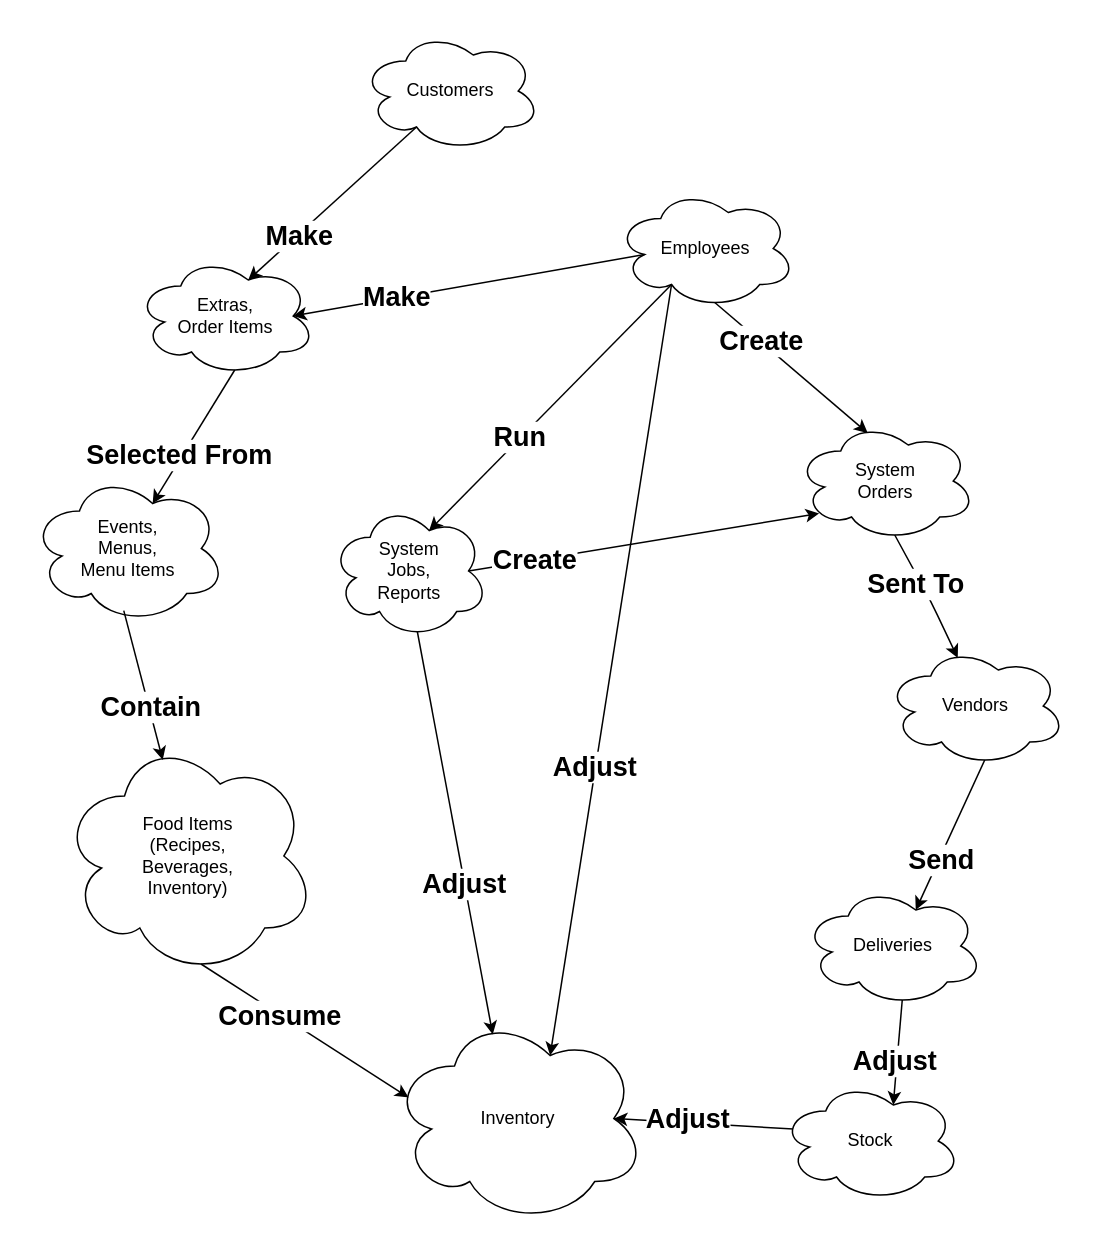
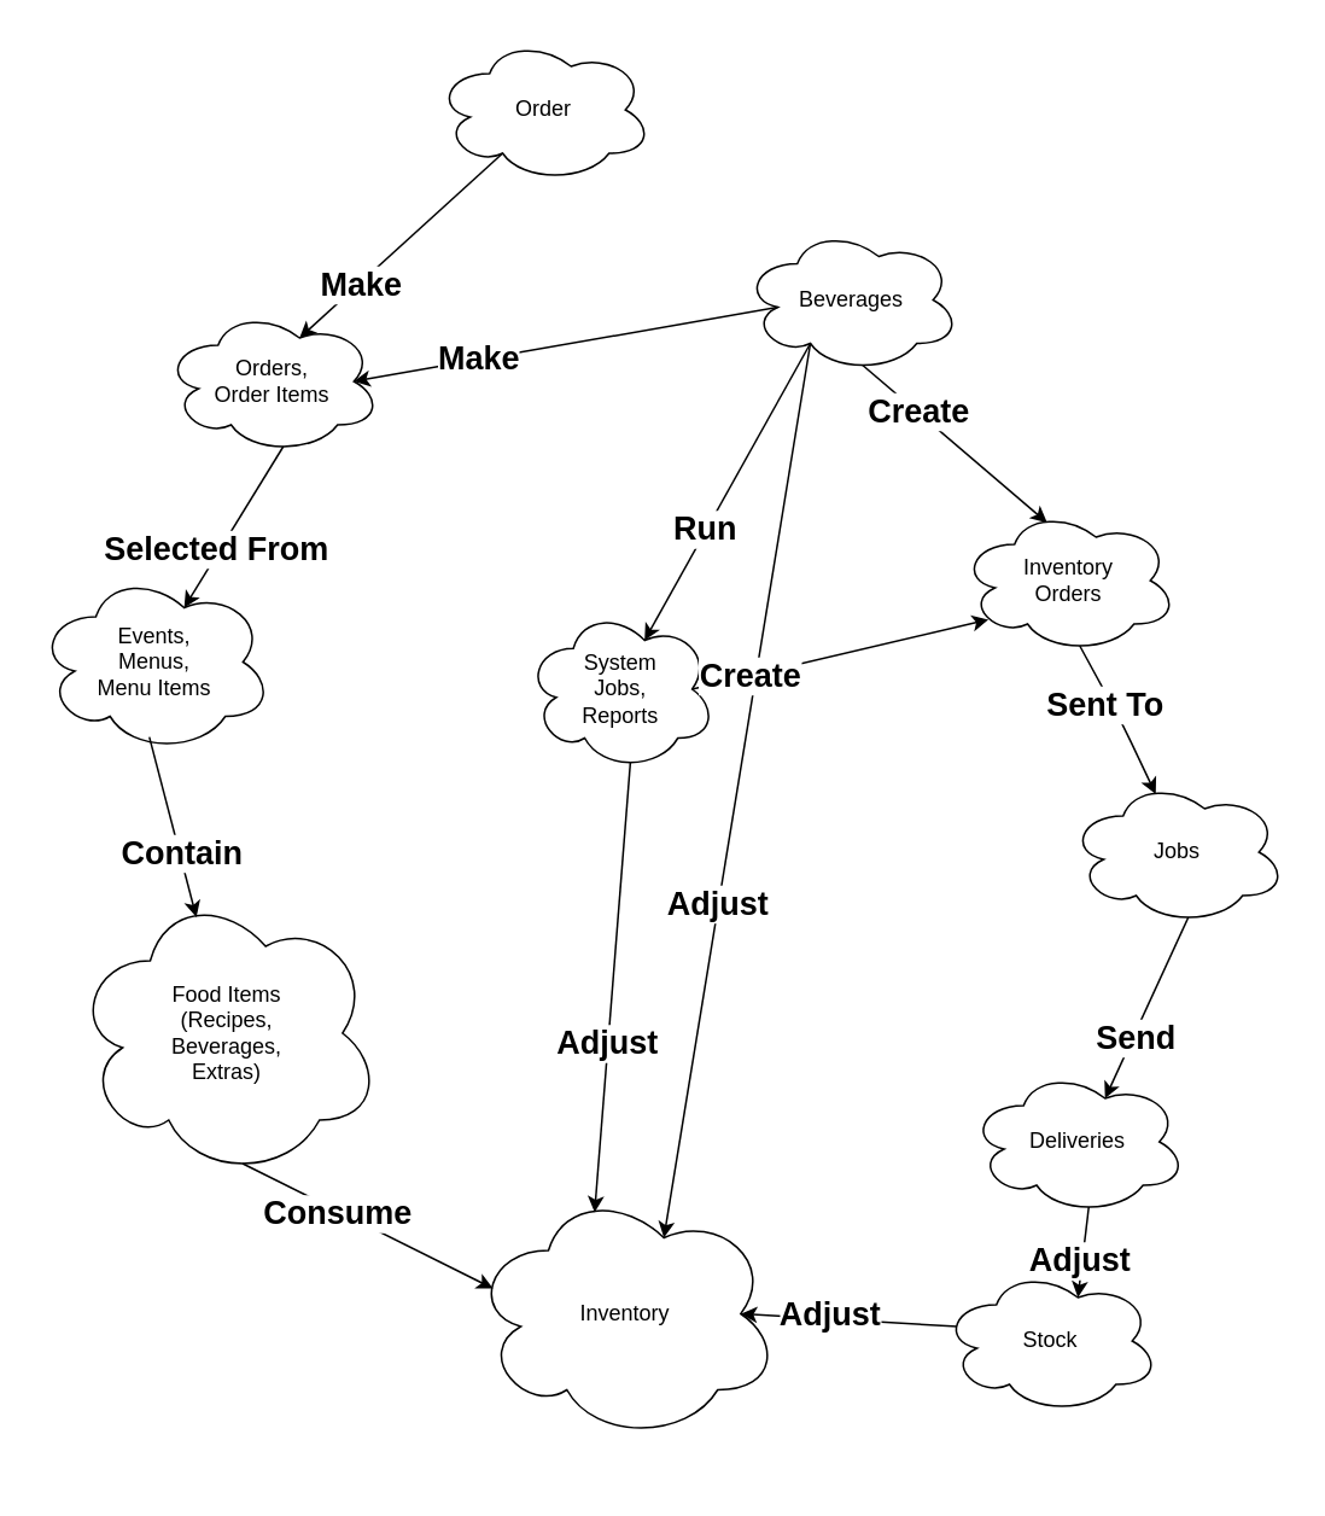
  <mxCell id="0" />
  <mxCell id="1" parent="0" />
- <mxCell id="2" value="Extras,&lt;br&gt;Order Items" style="ellipse;shape=cloud;whiteSpace=wrap;html=1;" parent="1" vertex="1"><mxGeometry x="90" y="170" width="120" height="80" as="geometry" /></mxCell>
+ <mxCell id="2" value="Orders,&lt;br&gt;Order Items" style="ellipse;shape=cloud;whiteSpace=wrap;html=1;" parent="1" vertex="1"><mxGeometry x="90" y="170" width="120" height="80" as="geometry" /></mxCell>
  <mxCell id="3" value="Events,&lt;br&gt;Menus,&lt;br&gt;Menu Items" style="ellipse;shape=cloud;whiteSpace=wrap;html=1;" parent="1" vertex="1"><mxGeometry x="20" y="315" width="130" height="100" as="geometry" /></mxCell>
- <mxCell id="4" value="Food Items&lt;br&gt;(Recipes, &lt;br&gt;Beverages, &lt;br&gt;Inventory)" style="ellipse;shape=cloud;whiteSpace=wrap;html=1;" parent="1" vertex="1"><mxGeometry x="40" y="490" width="170" height="160" as="geometry" /></mxCell>
- <mxCell id="5" value="Inventory" style="ellipse;shape=cloud;whiteSpace=wrap;html=1;" parent="1" vertex="1"><mxGeometry x="260" y="675" width="170" height="140" as="geometry" /></mxCell>
- <mxCell id="6" value="Vendors" style="ellipse;shape=cloud;whiteSpace=wrap;html=1;" parent="1" vertex="1"><mxGeometry x="590" y="430" width="120" height="80" as="geometry" /></mxCell>
- <mxCell id="7" value="System&lt;br&gt;Orders" style="ellipse;shape=cloud;whiteSpace=wrap;html=1;" parent="1" vertex="1"><mxGeometry x="530" y="280" width="120" height="80" as="geometry" /></mxCell>
+ <mxCell id="4" value="Food Items&lt;br&gt;(Recipes, &lt;br&gt;Beverages, &lt;br&gt;Extras)" style="ellipse;shape=cloud;whiteSpace=wrap;html=1;" parent="1" vertex="1"><mxGeometry x="40" y="490" width="170" height="160" as="geometry" /></mxCell>
+ <mxCell id="5" value="Inventory" style="ellipse;shape=cloud;whiteSpace=wrap;html=1;" parent="1" vertex="1"><mxGeometry x="260" y="655" width="170" height="140" as="geometry" /></mxCell>
+ <mxCell id="6" value="Jobs" style="ellipse;shape=cloud;whiteSpace=wrap;html=1;" parent="1" vertex="1"><mxGeometry x="590" y="430" width="120" height="80" as="geometry" /></mxCell>
+ <mxCell id="7" value="Inventory&lt;br&gt;Orders" style="ellipse;shape=cloud;whiteSpace=wrap;html=1;" parent="1" vertex="1"><mxGeometry x="530" y="280" width="120" height="80" as="geometry" /></mxCell>
  <mxCell id="8" value="Deliveries" style="ellipse;shape=cloud;whiteSpace=wrap;html=1;" parent="1" vertex="1"><mxGeometry x="535" y="590" width="120" height="80" as="geometry" /></mxCell>
- <mxCell id="9" value="Customers" style="ellipse;shape=cloud;whiteSpace=wrap;html=1;" parent="1" vertex="1"><mxGeometry x="240" y="20" width="120" height="80" as="geometry" /></mxCell>
- <mxCell id="10" value="Employees" style="ellipse;shape=cloud;whiteSpace=wrap;html=1;" parent="1" vertex="1"><mxGeometry x="410" y="125" width="120" height="80" as="geometry" /></mxCell>
+ <mxCell id="9" value="Order" style="ellipse;shape=cloud;whiteSpace=wrap;html=1;" parent="1" vertex="1"><mxGeometry x="240" y="20" width="120" height="80" as="geometry" /></mxCell>
+ <mxCell id="10" value="Beverages" style="ellipse;shape=cloud;whiteSpace=wrap;html=1;" parent="1" vertex="1"><mxGeometry x="410" y="125" width="120" height="80" as="geometry" /></mxCell>
  <mxCell id="11" value="" style="endArrow=classic;html=1;exitX=0.31;exitY=0.8;exitDx=0;exitDy=0;exitPerimeter=0;entryX=0.625;entryY=0.2;entryDx=0;entryDy=0;entryPerimeter=0;" parent="1" source="9" target="2" edge="1"><mxGeometry width="50" height="50" relative="1" as="geometry"><mxPoint x="260" y="345" as="sourcePoint" /><mxPoint x="310" y="295" as="targetPoint" /><Array as="points" /></mxGeometry></mxCell>
  <mxCell id="12" value="&lt;b&gt;&lt;font style=&quot;font-size: 18px&quot;&gt;Make&lt;/font&gt;&lt;/b&gt;" style="edgeLabel;html=1;align=center;verticalAlign=middle;resizable=0;points=[];" parent="11" vertex="1" connectable="0"><mxGeometry x="0.393" y="1" relative="1" as="geometry"><mxPoint x="-1" as="offset" /></mxGeometry></mxCell>
  <mxCell id="13" value="" style="endArrow=classic;html=1;exitX=0.55;exitY=0.95;exitDx=0;exitDy=0;exitPerimeter=0;entryX=0.625;entryY=0.2;entryDx=0;entryDy=0;entryPerimeter=0;" parent="1" source="2" target="3" edge="1"><mxGeometry width="50" height="50" relative="1" as="geometry"><mxPoint x="292.2" y="134" as="sourcePoint" /><mxPoint x="210" y="201" as="targetPoint" /></mxGeometry></mxCell>
  <mxCell id="14" value="&lt;b&gt;&lt;font style=&quot;font-size: 18px&quot;&gt;Selected From&lt;/font&gt;&lt;/b&gt;" style="edgeLabel;html=1;align=center;verticalAlign=middle;resizable=0;points=[];" parent="13" vertex="1" connectable="0"><mxGeometry x="0.306" y="-2" relative="1" as="geometry"><mxPoint as="offset" /></mxGeometry></mxCell>
  <mxCell id="15" value="" style="endArrow=classic;html=1;exitX=0.477;exitY=0.914;exitDx=0;exitDy=0;exitPerimeter=0;entryX=0.4;entryY=0.1;entryDx=0;entryDy=0;entryPerimeter=0;" parent="1" source="3" target="4" edge="1"><mxGeometry width="50" height="50" relative="1" as="geometry"><mxPoint x="302.2" y="144" as="sourcePoint" /><mxPoint x="220" y="211" as="targetPoint" /></mxGeometry></mxCell>
  <mxCell id="16" value="&lt;b&gt;&lt;font style=&quot;font-size: 18px&quot;&gt;Contain&lt;/font&gt;&lt;/b&gt;" style="edgeLabel;html=1;align=center;verticalAlign=middle;resizable=0;points=[];" parent="15" vertex="1" connectable="0"><mxGeometry x="0.284" y="1" relative="1" as="geometry"><mxPoint as="offset" /></mxGeometry></mxCell>
  <mxCell id="17" value="" style="endArrow=classic;html=1;exitX=0.16;exitY=0.55;exitDx=0;exitDy=0;exitPerimeter=0;entryX=0.875;entryY=0.5;entryDx=0;entryDy=0;entryPerimeter=0;" parent="1" source="10" target="2" edge="1"><mxGeometry width="50" height="50" relative="1" as="geometry"><mxPoint x="312.2" y="154" as="sourcePoint" /><mxPoint x="280" y="221" as="targetPoint" /></mxGeometry></mxCell>
  <mxCell id="18" value="&lt;b&gt;&lt;font style=&quot;font-size: 18px&quot;&gt;Make&lt;/font&gt;&lt;/b&gt;" style="edgeLabel;html=1;align=center;verticalAlign=middle;resizable=0;points=[];" parent="17" vertex="1" connectable="0"><mxGeometry x="0.416" relative="1" as="geometry"><mxPoint as="offset" /></mxGeometry></mxCell>
  <mxCell id="19" value="" style="endArrow=classic;html=1;exitX=0.55;exitY=0.95;exitDx=0;exitDy=0;exitPerimeter=0;entryX=0.4;entryY=0.1;entryDx=0;entryDy=0;entryPerimeter=0;" parent="1" source="10" target="7" edge="1"><mxGeometry width="50" height="50" relative="1" as="geometry"><mxPoint x="379.2" y="229" as="sourcePoint" /><mxPoint x="240" y="225" as="targetPoint" /></mxGeometry></mxCell>
  <mxCell id="20" value="&lt;b&gt;&lt;font style=&quot;font-size: 18px&quot;&gt;Create&lt;/font&gt;&lt;/b&gt;" style="edgeLabel;html=1;align=center;verticalAlign=middle;resizable=0;points=[];" parent="19" vertex="1" connectable="0"><mxGeometry x="-0.405" relative="1" as="geometry"><mxPoint as="offset" /></mxGeometry></mxCell>
  <mxCell id="21" value="" style="endArrow=classic;html=1;exitX=0.55;exitY=0.95;exitDx=0;exitDy=0;exitPerimeter=0;entryX=0.07;entryY=0.4;entryDx=0;entryDy=0;entryPerimeter=0;" parent="1" source="4" target="5" edge="1"><mxGeometry width="50" height="50" relative="1" as="geometry"><mxPoint x="162.01" y="406.4" as="sourcePoint" /><mxPoint x="153" y="451" as="targetPoint" /></mxGeometry></mxCell>
  <mxCell id="22" value="&lt;b&gt;&lt;font style=&quot;font-size: 18px&quot;&gt;Consume&lt;/font&gt;&lt;/b&gt;" style="edgeLabel;html=1;align=center;verticalAlign=middle;resizable=0;points=[];" parent="21" vertex="1" connectable="0"><mxGeometry x="-0.221" y="-4" relative="1" as="geometry"><mxPoint y="-3" as="offset" /></mxGeometry></mxCell>
  <mxCell id="23" value="" style="endArrow=classic;html=1;exitX=0.55;exitY=0.95;exitDx=0;exitDy=0;exitPerimeter=0;entryX=0.4;entryY=0.1;entryDx=0;entryDy=0;entryPerimeter=0;" parent="1" source="7" target="6" edge="1"><mxGeometry width="50" height="50" relative="1" as="geometry"><mxPoint x="172.01" y="416.4" as="sourcePoint" /><mxPoint x="163" y="461" as="targetPoint" /><Array as="points"><mxPoint x="620" y="400" /></Array></mxGeometry></mxCell>
  <mxCell id="24" value="&lt;b&gt;&lt;font style=&quot;font-size: 18px&quot;&gt;Sent To&lt;/font&gt;&lt;/b&gt;" style="edgeLabel;html=1;align=center;verticalAlign=middle;resizable=0;points=[];" parent="23" vertex="1" connectable="0"><mxGeometry x="-0.243" y="-4" relative="1" as="geometry"><mxPoint as="offset" /></mxGeometry></mxCell>
  <mxCell id="25" value="" style="endArrow=classic;html=1;exitX=0.55;exitY=0.95;exitDx=0;exitDy=0;exitPerimeter=0;entryX=0.625;entryY=0.2;entryDx=0;entryDy=0;entryPerimeter=0;" parent="1" source="6" target="8" edge="1"><mxGeometry width="50" height="50" relative="1" as="geometry"><mxPoint x="182.01" y="426.4" as="sourcePoint" /><mxPoint x="173" y="471" as="targetPoint" /></mxGeometry></mxCell>
  <mxCell id="26" value="&lt;b&gt;&lt;font style=&quot;font-size: 18px&quot;&gt;Send&lt;/font&gt;&lt;/b&gt;" style="edgeLabel;html=1;align=center;verticalAlign=middle;resizable=0;points=[];" parent="25" vertex="1" connectable="0"><mxGeometry x="0.32" y="1" relative="1" as="geometry"><mxPoint as="offset" /></mxGeometry></mxCell>
  <mxCell id="27" value="" style="endArrow=classic;html=1;exitX=0.07;exitY=0.4;exitDx=0;exitDy=0;exitPerimeter=0;entryX=0.875;entryY=0.5;entryDx=0;entryDy=0;entryPerimeter=0;" parent="1" source="38" target="5" edge="1"><mxGeometry width="50" height="50" relative="1" as="geometry"><mxPoint x="192.01" y="436.4" as="sourcePoint" /><mxPoint x="183" y="481" as="targetPoint" /></mxGeometry></mxCell>
  <mxCell id="28" value="&lt;b&gt;&lt;font style=&quot;font-size: 18px&quot;&gt;Adjust&lt;/font&gt;&lt;/b&gt;" style="edgeLabel;html=1;align=center;verticalAlign=middle;resizable=0;points=[];" parent="27" vertex="1" connectable="0"><mxGeometry x="0.177" y="-2" relative="1" as="geometry"><mxPoint as="offset" /></mxGeometry></mxCell>
  <mxCell id="29" value="" style="endArrow=classic;html=1;exitX=0.31;exitY=0.8;exitDx=0;exitDy=0;exitPerimeter=0;entryX=0.625;entryY=0.2;entryDx=0;entryDy=0;entryPerimeter=0;" parent="1" source="10" target="5" edge="1"><mxGeometry width="50" height="50" relative="1" as="geometry"><mxPoint x="202.01" y="446.4" as="sourcePoint" /><mxPoint x="193" y="491" as="targetPoint" /></mxGeometry></mxCell>
  <mxCell id="30" value="&lt;b&gt;&lt;font style=&quot;font-size: 18px&quot;&gt;Adjust&lt;/font&gt;&lt;/b&gt;" style="edgeLabel;html=1;align=center;verticalAlign=middle;resizable=0;points=[];" parent="29" vertex="1" connectable="0"><mxGeometry x="0.254" y="-1" relative="1" as="geometry"><mxPoint as="offset" /></mxGeometry></mxCell>
- <mxCell id="31" value="System&lt;br&gt;Jobs,&lt;br&gt;Reports" style="ellipse;shape=cloud;whiteSpace=wrap;html=1;" parent="1" vertex="1"><mxGeometry x="220" y="335" width="105" height="90" as="geometry" /></mxCell>
+ <mxCell id="31" value="System&lt;br&gt;Jobs,&lt;br&gt;Reports" style="ellipse;shape=cloud;whiteSpace=wrap;html=1;" parent="1" vertex="1"><mxGeometry x="290" y="335" width="105" height="90" as="geometry" /></mxCell>
  <mxCell id="32" value="" style="endArrow=classic;html=1;exitX=0.875;exitY=0.5;exitDx=0;exitDy=0;exitPerimeter=0;entryX=0.13;entryY=0.77;entryDx=0;entryDy=0;entryPerimeter=0;" parent="1" source="31" target="7" edge="1"><mxGeometry width="50" height="50" relative="1" as="geometry"><mxPoint x="397.2" y="249" as="sourcePoint" /><mxPoint x="346.25" y="653" as="targetPoint" /></mxGeometry></mxCell>
  <mxCell id="33" value="&lt;b&gt;&lt;font style=&quot;font-size: 18px&quot;&gt;Create&lt;/font&gt;&lt;/b&gt;" style="edgeLabel;html=1;align=center;verticalAlign=middle;resizable=0;points=[];" parent="32" vertex="1" connectable="0"><mxGeometry x="-0.691" y="1" relative="1" as="geometry"><mxPoint x="7" y="-1" as="offset" /></mxGeometry></mxCell>
  <mxCell id="34" value="" style="endArrow=classic;html=1;exitX=0.55;exitY=0.95;exitDx=0;exitDy=0;exitPerimeter=0;entryX=0.4;entryY=0.1;entryDx=0;entryDy=0;entryPerimeter=0;" parent="1" source="31" target="5" edge="1"><mxGeometry width="50" height="50" relative="1" as="geometry"><mxPoint x="457.2" y="199" as="sourcePoint" /><mxPoint x="396.25" y="708" as="targetPoint" /></mxGeometry></mxCell>
  <mxCell id="35" value="&lt;b&gt;&lt;font style=&quot;font-size: 18px&quot;&gt;Adjust&lt;/font&gt;&lt;/b&gt;" style="edgeLabel;html=1;align=center;verticalAlign=middle;resizable=0;points=[];" parent="34" vertex="1" connectable="0"><mxGeometry x="0.254" y="-1" relative="1" as="geometry"><mxPoint as="offset" /></mxGeometry></mxCell>
  <mxCell id="36" value="" style="endArrow=classic;html=1;exitX=0.31;exitY=0.8;exitDx=0;exitDy=0;exitPerimeter=0;entryX=0.625;entryY=0.2;entryDx=0;entryDy=0;entryPerimeter=0;" parent="1" source="10" target="31" edge="1"><mxGeometry width="50" height="50" relative="1" as="geometry"><mxPoint x="457.2" y="199" as="sourcePoint" /><mxPoint x="396.25" y="708" as="targetPoint" /></mxGeometry></mxCell>
  <mxCell id="37" value="&lt;b&gt;&lt;font style=&quot;font-size: 18px&quot;&gt;Run&lt;/font&gt;&lt;/b&gt;" style="edgeLabel;html=1;align=center;verticalAlign=middle;resizable=0;points=[];" parent="36" vertex="1" connectable="0"><mxGeometry x="0.254" y="-1" relative="1" as="geometry"><mxPoint as="offset" /></mxGeometry></mxCell>
- <mxCell id="38" value="Stock" style="ellipse;shape=cloud;whiteSpace=wrap;html=1;" parent="1" vertex="1"><mxGeometry x="520" y="720" width="120" height="80" as="geometry" /></mxCell>
+ <mxCell id="38" value="Stock" style="ellipse;shape=cloud;whiteSpace=wrap;html=1;" parent="1" vertex="1"><mxGeometry x="520" y="700" width="120" height="80" as="geometry" /></mxCell>
  <mxCell id="39" value="" style="endArrow=classic;html=1;exitX=0.55;exitY=0.95;exitDx=0;exitDy=0;exitPerimeter=0;entryX=0.625;entryY=0.2;entryDx=0;entryDy=0;entryPerimeter=0;" parent="1" source="8" target="38" edge="1"><mxGeometry width="50" height="50" relative="1" as="geometry"><mxPoint x="605.6" y="641.6" as="sourcePoint" /><mxPoint x="439.6" y="715" as="targetPoint" /></mxGeometry></mxCell>
  <mxCell id="40" value="&lt;b&gt;&lt;font style=&quot;font-size: 18px&quot;&gt;Adjust&lt;/font&gt;&lt;/b&gt;" style="edgeLabel;html=1;align=center;verticalAlign=middle;resizable=0;points=[];" parent="39" vertex="1" connectable="0"><mxGeometry x="0.177" y="-2" relative="1" as="geometry"><mxPoint as="offset" /></mxGeometry></mxCell>
